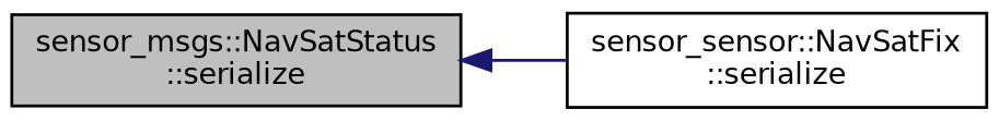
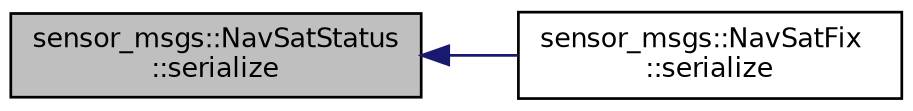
  digraph {
    rankdir=LR
    node [color=black fontname=Helvetica fontsize=10 shape=record style=filled]
    n1 [fillcolor=grey75 fontcolor=black height=0.2 label="sensor_msgs::NavSatStatus\l::serialize" width=0.4]
-   n2 [fillcolor=white height=0.2 label="sensor_sensor::NavSatFix\l::serialize" width=0.4]
+   n2 [fillcolor=white height=0.2 label="sensor_msgs::NavSatFix\l::serialize" width=0.4]
    n1 -> n2 [color=midnightblue dir=back fontname=Helvetica fontsize=10 labelfontname=Helvetica labelfontsize=10 style=solid]
  }
